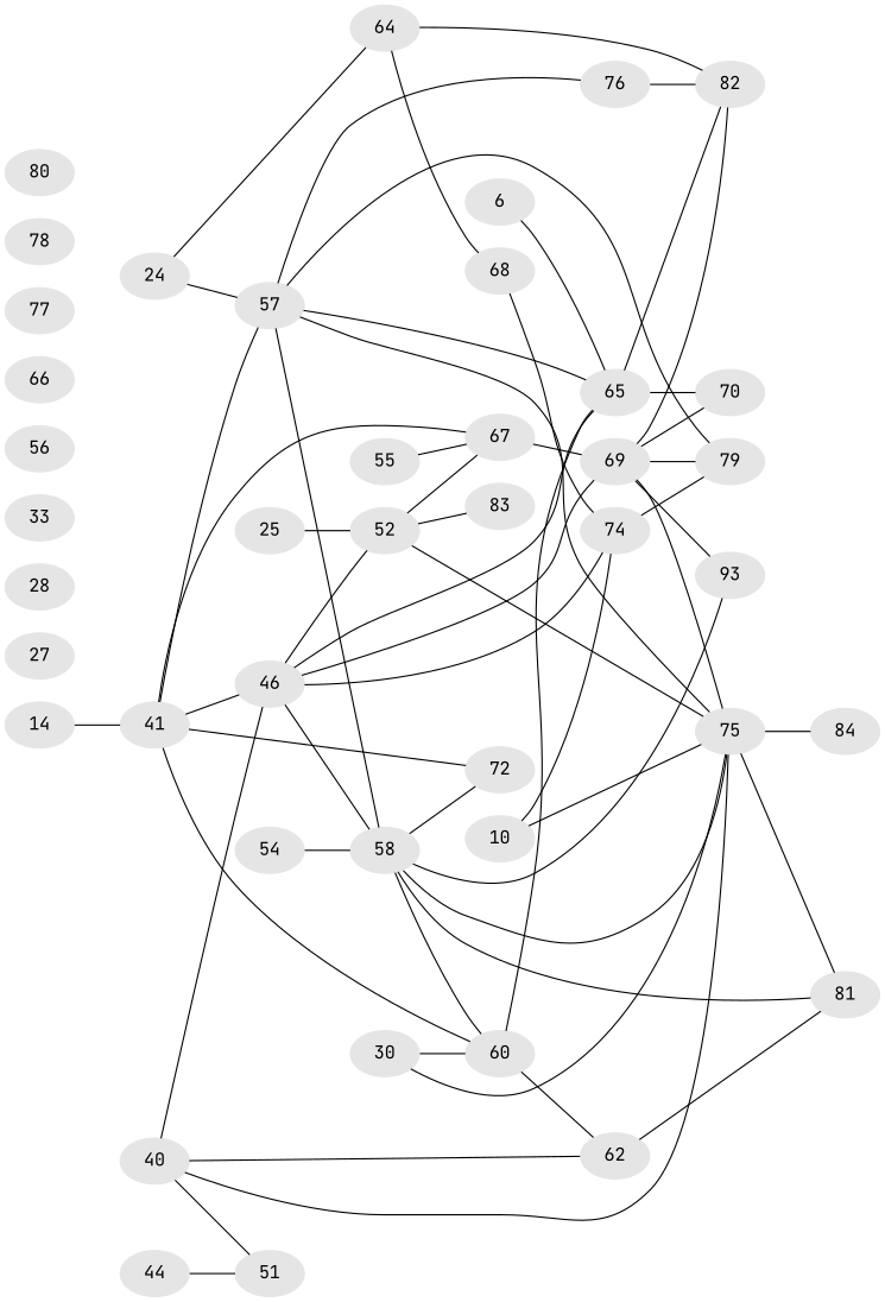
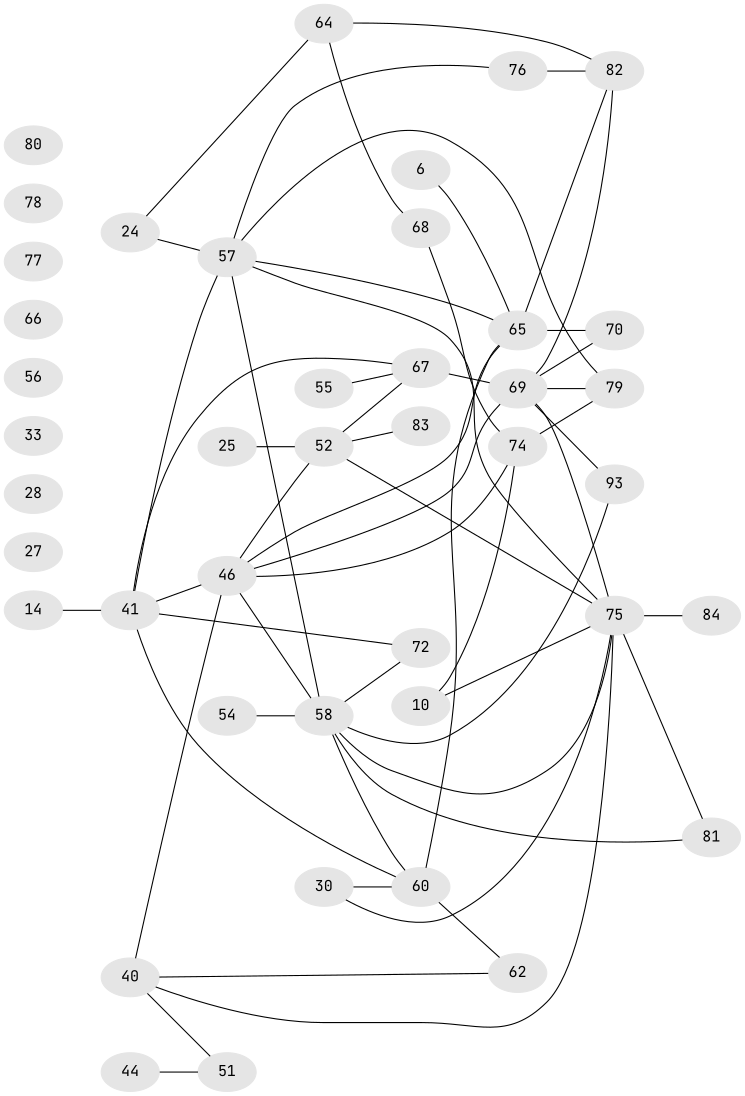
  graph {
    fontname="JetBrains Mono"
    rankdir=LR
    node [color=gray90 fontname="JetBrains Mono" style=filled]
    edge [fontname="JetBrains Mono"]
    65 [super="+5+9"]
    82 [super="+59"]
    70 [super="+17"]
    6
    74 [super="+11+71"]
    79
    10
    75 [super="+43+61"]
    81 [super="+49+53"]
    84
    41 [super="+13"]
    57 [super="+1+42"]
    60
    46 [super="+38"]
    67
    72
    14
    24 [super="+15"]
    64
    58 [super="+19+48"]
    76
    68 [super="+32"]
    25 [super="+12"]
    52 [super="+31+36+39"]
    83
    27
    28
    30 [super="+21"]
    62 [super="+3+50"]
    33
    40 [super="+37+18"]
    51
    69 [super="+35"]
    44 [super="+29"]
    n35 [label=93]
    54
    55
    56
    66
    77
    78
    80
    65 -- 82
    65 -- 70
    6 -- 65
    74 -- 79
    10 -- 74 [weight=3]
    10 -- 75
    75 -- 81
    75 -- 84
    41 -- 57
    41 -- 60 [weight=2]
    41 -- 46
    41 -- 67
    41 -- 72
    57 -- 65
    57 -- 79 [weight=2]
    57 -- 75
    57 -- 58 [weight=2]
    57 -- 76
    60 -- 65
    60 -- 62
    46 -- 65 [weight=2]
    46 -- 74
    46 -- 58
    46 -- 52
    46 -- 69
    67 -- 69
    14 -- 41
    24 -- 57
    24 -- 64
    64 -- 82 [weight=2]
    64 -- 68
    58 -- 75
    58 -- 81
    58 -- 60
    58 -- 72
    58 -- n35
    76 -- 82
    68 -- 74
    25 -- 52
    52 -- 75 [weight=2]
    52 -- 67
    52 -- 83
    30 -- 75
    30 -- 60 [weight=2]
-   62 -- 81
    40 -- 75
    40 -- 46
    40 -- 62 [weight=2]
    40 -- 51
    69 -- 82
    69 -- 70 [weight=2]
    69 -- 79 [weight=2]
    69 -- 75 [weight=2]
    69 -- n35
    44 -- 51 [weight=2]
    54 -- 58
    55 -- 67
  }
